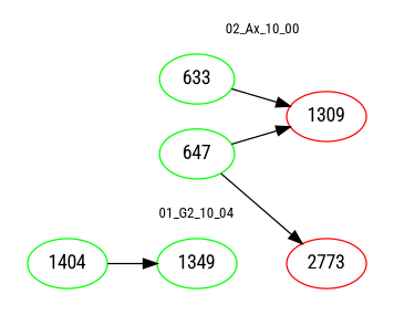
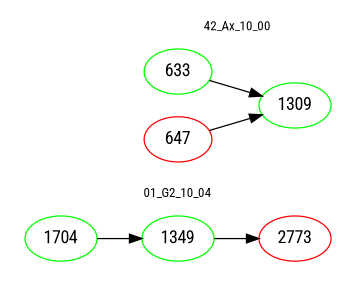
  digraph {
    fontname="Roboto Condensed"
    rankdir=LR
    node [color=green fontname="Roboto Condensed"]
    edge [color=black fontname="Roboto Condensed"]
-   n1 [label=647]
+   n1 [color=red label=647]
    n2 [label=633]
-   n3 [color=red label=1309]
-   n4 [label=1404]
+   n3 [label=1309]
+   n4 [label=1704]
    n5 [label=1349]
    n6 [color=red label=2773]
    subgraph cluster_1 {
      color=white
      fontsize=10
-     label="02_Ax_10_00"
+     label="42_Ax_10_00"
      n1
      n2
      n3
    }
    subgraph cluster_2 {
      color=white
      fontsize=10
      label="01_G2_10_04"
      n4
      n5
      n6
    }
    n1 -> n3
    n2 -> n3
    n4 -> n5
-   n1 -> n6
+   n5 -> n6
  }
